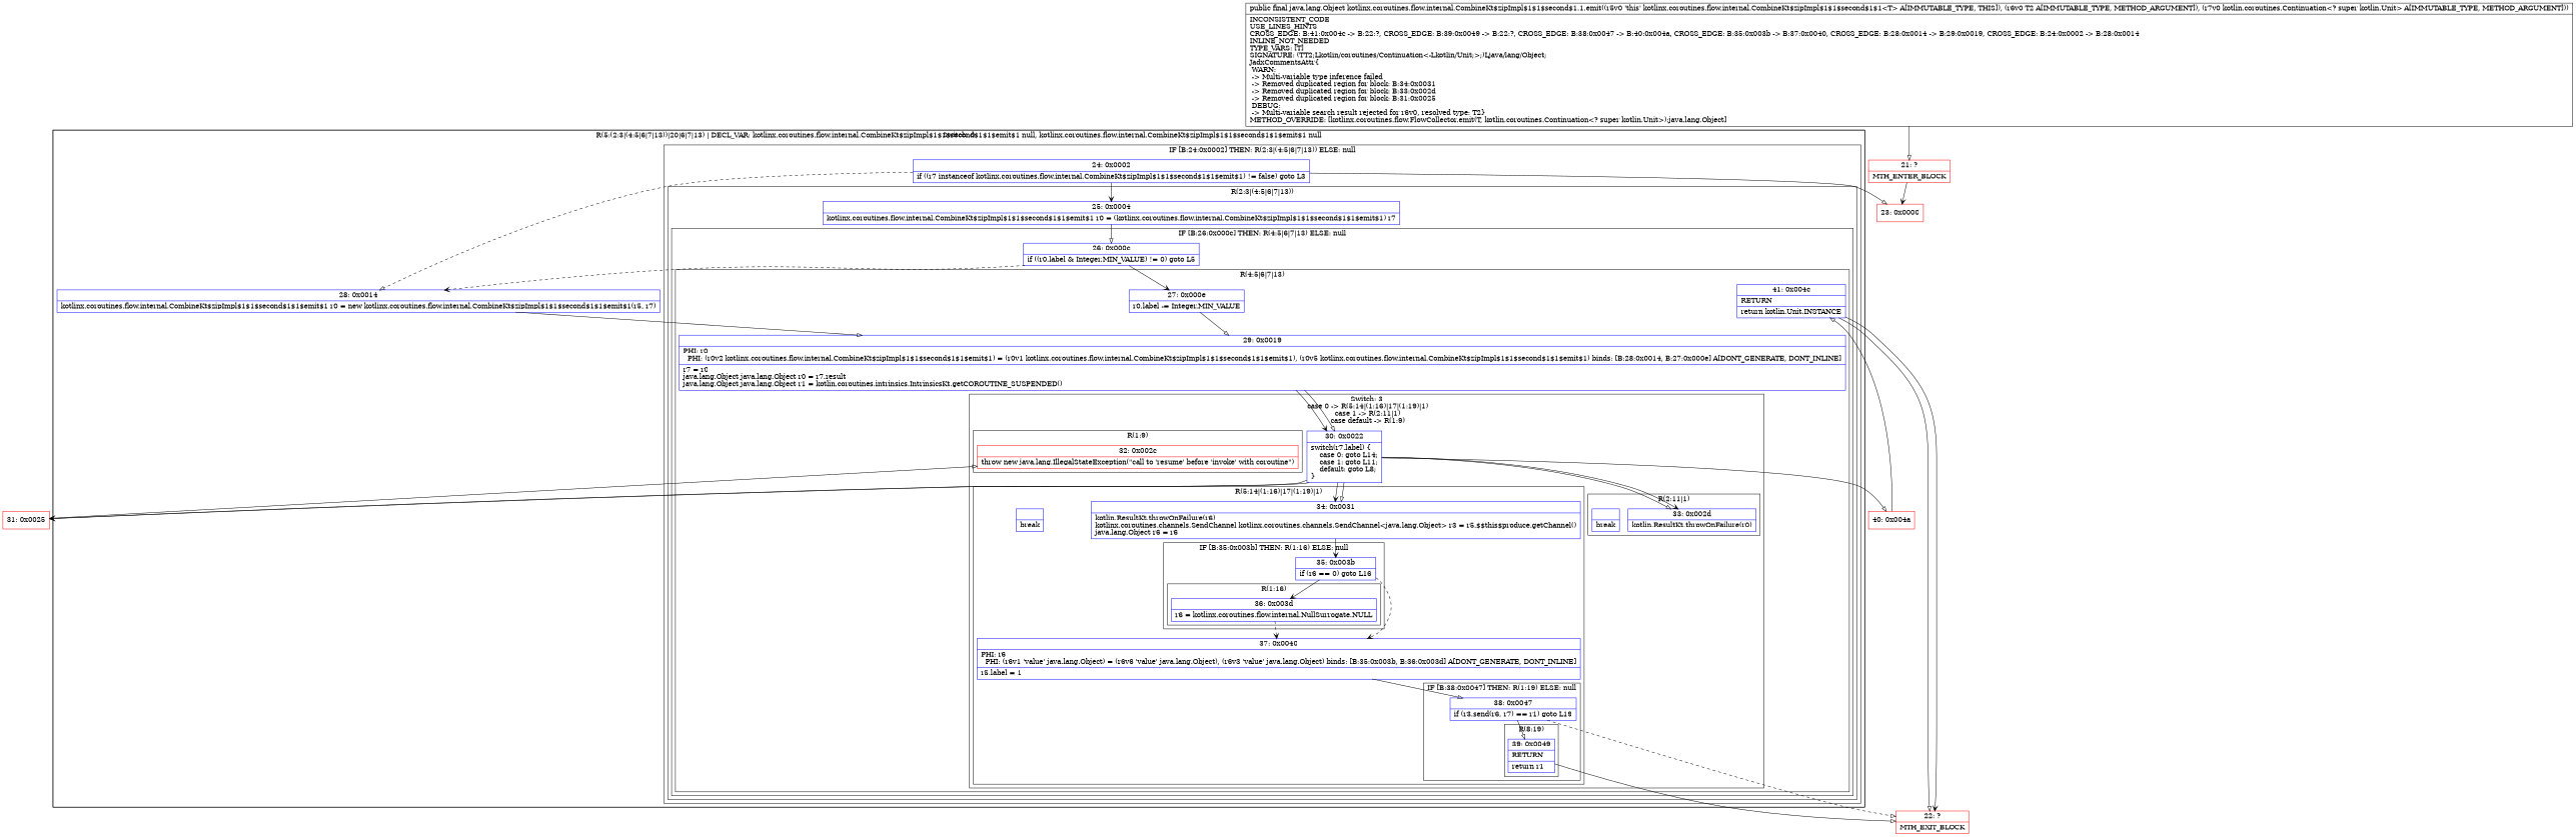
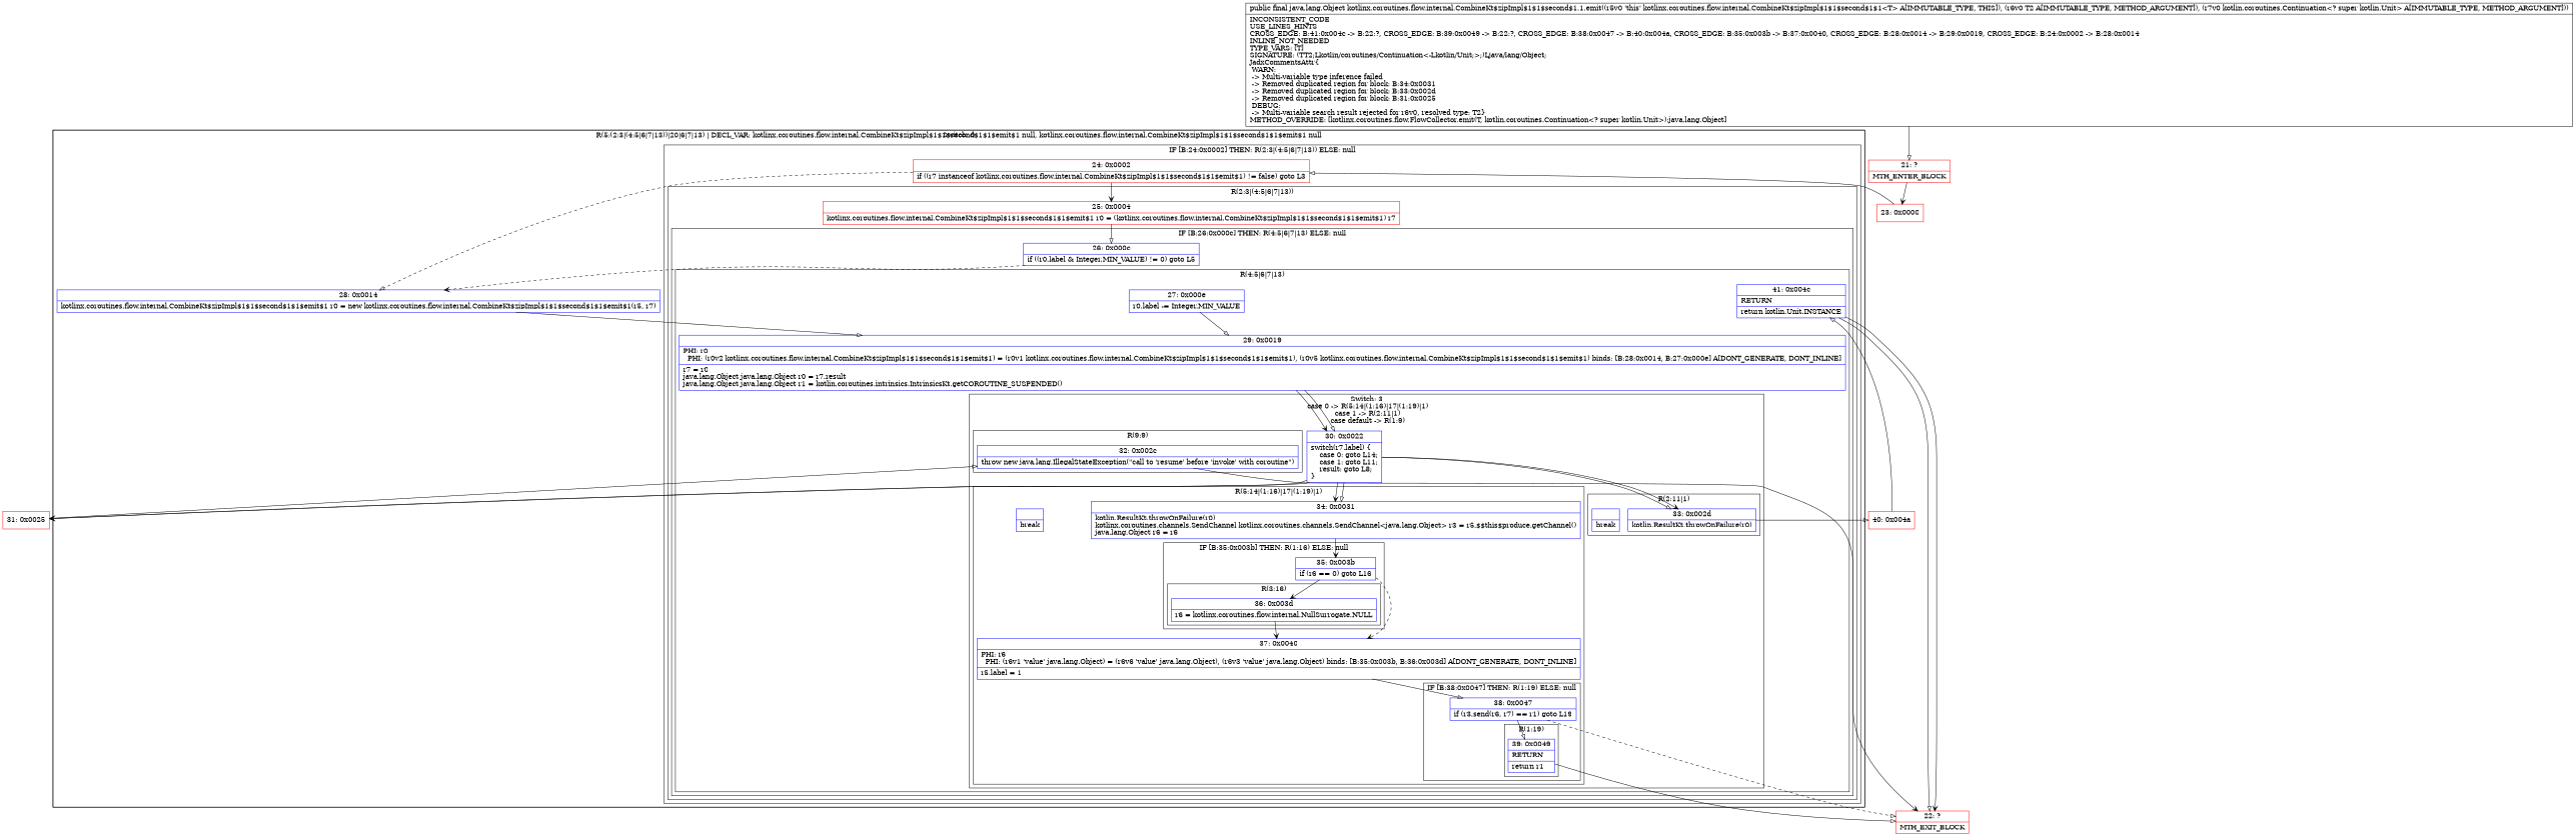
  digraph {
    node [color=blue shape=record]
    edge [arrowhead=onormal]
    n1 [label="{36\:\ 0x003d|r6 = kotlinx.coroutines.flow.internal.NullSurrogate.NULL\l}"]
    n2 [label="{35\:\ 0x003b|if (r6 == 0) goto L16\l}"]
    n3 [label="{39\:\ 0x0049|RETURN\l|return r1\l}"]
    n4 [label="{38\:\ 0x0047|if (r3.send(r6, r7) == r1) goto L19\l}"]
-   n5 [label="{34\:\ 0x0031|kotlin.ResultKt.throwOnFailure(r6)\lkotlinx.coroutines.channels.SendChannel kotlinx.coroutines.channels.SendChannel\<java.lang.Object\> r3 = r5.$$this$produce.getChannel()\ljava.lang.Object r6 = r6\l}"]
+   n5 [label="{34\:\ 0x0031|kotlin.ResultKt.throwOnFailure(r0)\lkotlinx.coroutines.channels.SendChannel kotlinx.coroutines.channels.SendChannel\<java.lang.Object\> r3 = r5.$$this$produce.getChannel()\ljava.lang.Object r6 = r6\l}"]
    n6 [label="{37\:\ 0x0040|PHI: r6 \l  PHI: (r6v1 'value' java.lang.Object) = (r6v6 'value' java.lang.Object), (r6v3 'value' java.lang.Object) binds: [B:35:0x003b, B:36:0x003d] A[DONT_GENERATE, DONT_INLINE]\l|r5.label = 1\l}"]
    n7 [label="{|break\l}"]
    n8 [label="{33\:\ 0x002d|kotlin.ResultKt.throwOnFailure(r0)\l}"]
    n9 [label="{|break\l}"]
-   n10 [color=red label="{32\:\ 0x002c|throw new java.lang.IllegalStateException(\"call to 'resume' before 'invoke' with coroutine\")\l}"]
-   n11 [label="{30\:\ 0x0022|switch(r7.label) \{\l    case 0: goto L14;\l    case 1: goto L11;\l    default: goto L8;\l\}\l}"]
+   n10 [label="{32\:\ 0x002c|throw new java.lang.IllegalStateException(\"call to 'resume' before 'invoke' with coroutine\")\l}"]
+   n11 [label="{30\:\ 0x0022|switch(r7.label) \{\l    case 0: goto L14;\l    case 1: goto L11;\l    result: goto L8;\l\}\l}"]
    n12 [label="{27\:\ 0x000e|r0.label \-= Integer.MIN_VALUE\l}"]
    n13 [label="{29\:\ 0x0019|PHI: r0 \l  PHI: (r0v2 kotlinx.coroutines.flow.internal.CombineKt$zipImpl$1$1$second$1$1$emit$1) = (r0v1 kotlinx.coroutines.flow.internal.CombineKt$zipImpl$1$1$second$1$1$emit$1), (r0v5 kotlinx.coroutines.flow.internal.CombineKt$zipImpl$1$1$second$1$1$emit$1) binds: [B:28:0x0014, B:27:0x000e] A[DONT_GENERATE, DONT_INLINE]\l|r7 = r0\ljava.lang.Object java.lang.Object r0 = r7.result\ljava.lang.Object java.lang.Object r1 = kotlin.coroutines.intrinsics.IntrinsicsKt.getCOROUTINE_SUSPENDED()\l}"]
    n14 [label="{41\:\ 0x004c|RETURN\l|return kotlin.Unit.INSTANCE\l}"]
    n15 [label="{26\:\ 0x000c|if ((r0.label & Integer.MIN_VALUE) != 0) goto L5\l}"]
-   n16 [label="{25\:\ 0x0004|kotlinx.coroutines.flow.internal.CombineKt$zipImpl$1$1$second$1$1$emit$1 r0 = (kotlinx.coroutines.flow.internal.CombineKt$zipImpl$1$1$second$1$1$emit$1) r7\l}"]
-   n17 [label="{24\:\ 0x0002|if ((r7 instanceof kotlinx.coroutines.flow.internal.CombineKt$zipImpl$1$1$second$1$1$emit$1) != false) goto L3\l}"]
+   n16 [color=red label="{25\:\ 0x0004|kotlinx.coroutines.flow.internal.CombineKt$zipImpl$1$1$second$1$1$emit$1 r0 = (kotlinx.coroutines.flow.internal.CombineKt$zipImpl$1$1$second$1$1$emit$1) r7\l}"]
+   n17 [color=red label="{24\:\ 0x0002|if ((r7 instanceof kotlinx.coroutines.flow.internal.CombineKt$zipImpl$1$1$second$1$1$emit$1) != false) goto L3\l}"]
    n18 [label="{28\:\ 0x0014|kotlinx.coroutines.flow.internal.CombineKt$zipImpl$1$1$second$1$1$emit$1 r0 = new kotlinx.coroutines.flow.internal.CombineKt$zipImpl$1$1$second$1$1$emit$1(r5, r7)\l}"]
    n19 [color=red label="{22\:\ ?|MTH_EXIT_BLOCK\l}"]
    n20 [color=red label="{40\:\ 0x004a}"]
    n21 [color=red label="{31\:\ 0x0025}"]
    n22 [color=red label="{21\:\ ?|MTH_ENTER_BLOCK\l}"]
    n23 [color=red label="{23\:\ 0x0000}"]
    n24 [label="{public final java.lang.Object kotlinx.coroutines.flow.internal.CombineKt$zipImpl$1$1$second$1.1.emit((r5v0 'this' kotlinx.coroutines.flow.internal.CombineKt$zipImpl$1$1$second$1$1\<T\> A[IMMUTABLE_TYPE, THIS]), (r6v0 T2 A[IMMUTABLE_TYPE, METHOD_ARGUMENT]), (r7v0 kotlin.coroutines.Continuation\<? super kotlin.Unit\> A[IMMUTABLE_TYPE, METHOD_ARGUMENT]))  | INCONSISTENT_CODE\lUSE_LINES_HINTS\lCROSS_EDGE: B:41:0x004c \-\> B:22:?, CROSS_EDGE: B:39:0x0049 \-\> B:22:?, CROSS_EDGE: B:38:0x0047 \-\> B:40:0x004a, CROSS_EDGE: B:35:0x003b \-\> B:37:0x0040, CROSS_EDGE: B:28:0x0014 \-\> B:29:0x0019, CROSS_EDGE: B:24:0x0002 \-\> B:28:0x0014\lINLINE_NOT_NEEDED\lTYPE_VARS: [T]\lSIGNATURE: (TT2;Lkotlin\/coroutines\/Continuation\<\-Lkotlin\/Unit;\>;)Ljava\/lang\/Object;\lJadxCommentsAttr\{\l WARN: \l \-\> Multi\-variable type inference failed\l \-\> Removed duplicated region for block: B:34:0x0031 \l \-\> Removed duplicated region for block: B:33:0x002d \l \-\> Removed duplicated region for block: B:31:0x0025 \l DEBUG: \l \-\> Multi\-variable search result rejected for r6v0, resolved type: T2\}\lMETHOD_OVERRIDE: [kotlinx.coroutines.flow.FlowCollector.emit(T, kotlin.coroutines.Continuation\<? super kotlin.Unit\>):java.lang.Object]\l}" color=""]
    subgraph cluster_1 {
      label="R(5:(2:3|(4:5|6|7|13))|20|6|7|13) | DECL_VAR: kotlinx.coroutines.flow.internal.CombineKt$zipImpl$1$1$second$1$1$emit$1 null, kotlinx.coroutines.flow.internal.CombineKt$zipImpl$1$1$second$1$1$emit$1 null\l"
      n18
      subgraph cluster_2 {
        label="IF [B:24:0x0002] THEN: R(2:3|(4:5|6|7|13)) ELSE: null"
        n17
        subgraph cluster_3 {
          label="R(2:3|(4:5|6|7|13))"
          n16
          subgraph cluster_4 {
            label="IF [B:26:0x000c] THEN: R(4:5|6|7|13) ELSE: null"
            n15
            subgraph cluster_5 {
              label="R(4:5|6|7|13)"
              n12
              n13
              n14
              subgraph cluster_6 {
                label="Switch: 3\n case 0 -> R(5:14|(1:16)|17|(1:19)|1)\n case 1 -> R(2:11|1)\n case default -> R(1:9)"
                n11
                subgraph cluster_7 {
                  label="R(5:14|(1:16)|17|(1:19)|1)"
                  n5
                  n6
                  n7
                  subgraph cluster_8 {
                    label="IF [B:35:0x003b] THEN: R(1:16) ELSE: null"
                    n2
                    subgraph cluster_9 {
-                     label="R(1:16)"
+                     label="R(3:16)"
                      n1
                    }
                  }
                  subgraph cluster_10 {
                    label="IF [B:38:0x0047] THEN: R(1:19) ELSE: null"
                    n4
                    subgraph cluster_11 {
-                     label="R(8:19)"
+                     label="R(1:19)"
                      n3
                    }
                  }
                }
                subgraph cluster_12 {
                  label="R(2:11|1)"
                  n8
                  n9
                }
                subgraph cluster_13 {
-                 label="R(1:9)"
+                 label="R(9:9)"
                  n10
                }
              }
            }
          }
        }
      }
      subgraph cluster_14 {
        label="Switch: 0"
      }
    }
-   n1 -> n6 [arrowhead=vee style=dashed]
+   n1 -> n6 [arrowhead=vee]
    n2 -> n1 [arrowhead=vee]
    n2 -> n6 [arrowhead=vee style=dashed]
    n3 -> n19
    n4 -> n3
    n4 -> n19 [style=dashed]
    n5 -> n2 [arrowhead=vee]
    n6 -> n4
-   n11 -> n20
+   n8 -> n20
+   n10 -> n19 [arrowhead=vee]
    n11 -> n5 [arrowhead=vee]
    n11 -> n5
    n11 -> n8
    n11 -> n8 [arrowhead=vee]
    n11 -> n21 [arrowhead=vee]
    n11 -> n21 [arrowhead=vee]
    n12 -> n13
    n13 -> n11 [arrowhead=vee]
    n13 -> n11
    n14 -> n19
    n14 -> n19 [arrowhead=vee]
-   n15 -> n12 [arrowhead=vee]
    n15 -> n18 [arrowhead=vee style=dashed]
    n16 -> n15
    n17 -> n16 [arrowhead=vee]
    n17 -> n18 [style=dashed]
    n18 -> n13
    n20 -> n14
    n21 -> n10
    n22 -> n23 [arrowhead=vee]
-   n17 -> n23
+   n23 -> n17
    n24 -> n22
  }
